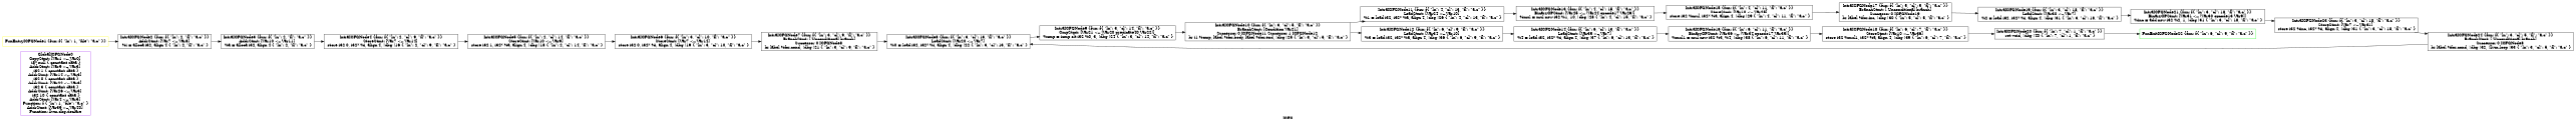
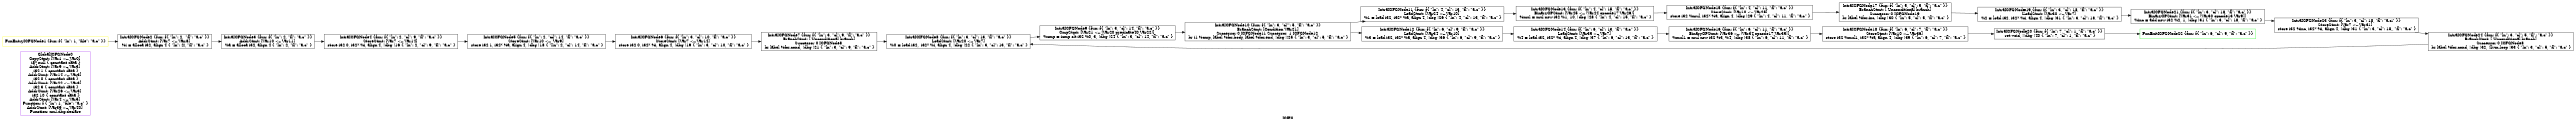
  digraph {
    label=ICFG
    rankdir=LR
    node [color=black shape=record]
    edge [style=solid]
-   n1 [color=purple label="{GlobalICFGNode0\nCopyStmt: [Var1 \<-- Var0]  \n i8* null \{ constant data \}\nAddrStmt: [Var9 \<-- Var3]  \n i32 1 \{ constant data \}\nAddrStmt: [Var14 \<-- Var3]  \n i32 0 \{ constant data \}\nAddrStmt: [Var22 \<-- Var3]  \n i32 3 \{ constant data \}\nAddrStmt: [Var26 \<-- Var3]  \n i32 10 \{ constant data \}\nAddrStmt: [Var4 \<-- Var5]  \nFunction: f \{ \"ln\": 1, \"file\": \"a.c\" \}\nAddrStmt: [Var39 \<-- Var40]  \nFunction: llvm.dbg.declare }"]
+   n1 [color=purple label="{GlobalICFGNode0\nCopyStmt: [Var1 \<-- Var0]  \n i8* null \{ constant data \}\nAddrStmt: [Var9 \<-- Var3]  \n i32 1 \{ constant data \}\nAddrStmt: [Var14 \<-- Var3]  \n i32 0 \{ constant data \}\nAddrStmt: [Var22 \<-- Var3]  \n i32 3 \{ constant data \}\nAddrStmt: [Var26 \<-- Var3]  \n i32 10 \{ constant data \}\nAddrStmt: [Var4 \<-- Var5]  \nFunction: f \{ \"ln\": 1, \"file\": \"a.c\" \}\nAddrStmt: [Var39 \<-- Var40]  \nFunction: mul.dbg.declare }"]
    n2 [color=yellow label="{FunEntryICFGNode1 \{fun: f\{ \"ln\": 1, \"file\": \"a.c\" \}\}}"]
    n3 [label="{IntraICFGNode2 \{fun: f\{ \"ln\": 2, \"fl\": \"a.c\" \}\}\nAddrStmt: [Var7 \<-- Var8]  \n   %i = alloca i32, align 4 \{ \"ln\": 2, \"fl\": \"a.c\" \}}"]
    n4 [label="{IntraICFGNode3 \{fun: f\{ \"ln\": 2, \"fl\": \"a.c\" \}\}\nAddrStmt: [Var10 \<-- Var11]  \n   %a = alloca i32, align 4 \{ \"ln\": 2, \"fl\": \"a.c\" \}}"]
    n5 [label="{IntraICFGNode4 \{fun: f\{ \"ln\": 2, \"cl\": 9, \"fl\": \"a.c\" \}\}\nStoreStmt: [Var7 \<-- Var14]  \n   store i32 0, i32* %i, align 4, !dbg !16 \{ \"ln\": 2, \"cl\": 9, \"fl\": \"a.c\" \}}"]
    n6 [label="{IntraICFGNode5 \{fun: f\{ \"ln\": 2, \"cl\": 14, \"fl\": \"a.c\" \}\}\nStoreStmt: [Var10 \<-- Var9]  \n   store i32 1, i32* %a, align 4, !dbg !18 \{ \"ln\": 2, \"cl\": 14, \"fl\": \"a.c\" \}}"]
    n7 [label="{IntraICFGNode6 \{fun: f\{ \"ln\": 3, \"cl\": 10, \"fl\": \"a.c\" \}\}\nStoreStmt: [Var7 \<-- Var14]  \n   store i32 0, i32* %i, align 4, !dbg !19 \{ \"ln\": 3, \"cl\": 10, \"fl\": \"a.c\" \}}"]
    n8 [label="{IntraICFGNode7 \{fun: f\{ \"ln\": 3, \"cl\": 9, \"fl\": \"a.c\" \}\}\nBranchStmt: [ Unconditional branch]\nSuccessor 0 ICFGNode8   \n   br label %for.cond, !dbg !21 \{ \"ln\": 3, \"cl\": 9, \"fl\": \"a.c\" \}}"]
    n9 [label="{IntraICFGNode8 \{fun: f\{ \"ln\": 3, \"cl\": 13, \"fl\": \"a.c\" \}\}\nLoadStmt: [Var20 \<-- Var7]  \n   %0 = load i32, i32* %i, align 4, !dbg !22 \{ \"ln\": 3, \"cl\": 13, \"fl\": \"a.c\" \}}"]
    n10 [label="{IntraICFGNode9 \{fun: f\{ \"ln\": 3, \"cl\": 14, \"fl\": \"a.c\" \}\}\nCmpStmt: [Var21 \<-- (Var20 predicate40 Var22)]  \n   %cmp = icmp slt i32 %0, 3, !dbg !24 \{ \"ln\": 3, \"cl\": 14, \"fl\": \"a.c\" \}}"]
    n11 [label="{IntraICFGNode10 \{fun: f\{ \"ln\": 3, \"cl\": 5, \"fl\": \"a.c\" \}\}\nBranchStmt: [Condition Var21]\nSuccessor 0 ICFGNode11   Successor 1 ICFGNode12   \n   br i1 %cmp, label %for.body, label %for.end, !dbg !25 \{ \"ln\": 3, \"cl\": 5, \"fl\": \"a.c\" \}}"]
    n12 [label="{IntraICFGNode11 \{fun: f\{ \"ln\": 4, \"cl\": 13, \"fl\": \"a.c\" \}\}\nLoadStmt: [Var24 \<-- Var10]  \n   %1 = load i32, i32* %a, align 4, !dbg !26 \{ \"ln\": 4, \"cl\": 13, \"fl\": \"a.c\" \}}"]
    n13 [label="{IntraICFGNode12 \{fun: f\{ \"ln\": 6, \"cl\": 9, \"fl\": \"a.c\" \}\}\nLoadStmt: [Var34 \<-- Var10]  \n   %3 = load i32, i32* %a, align 4, !dbg !36 \{ \"ln\": 6, \"cl\": 9, \"fl\": \"a.c\" \}}"]
    n14 [label="{IntraICFGNode13 \{fun: f\{ \"ln\": 4, \"cl\": 15, \"fl\": \"a.c\" \}\}\nBinaryOPStmt: [Var25 \<-- (Var24 opcode17 Var26)]  \n   %mul = mul nsw i32 %1, 10, !dbg !28 \{ \"ln\": 4, \"cl\": 15, \"fl\": \"a.c\" \}}"]
    n15 [label="{IntraICFGNode14 \{fun: f\{ \"ln\": 6, \"cl\": 13, \"fl\": \"a.c\" \}\}\nLoadStmt: [Var35 \<-- Var7]  \n   %4 = load i32, i32* %i, align 4, !dbg !37 \{ \"ln\": 6, \"cl\": 13, \"fl\": \"a.c\" \}}"]
    n16 [label="{IntraICFGNode15 \{fun: f\{ \"ln\": 4, \"cl\": 11, \"fl\": \"a.c\" \}\}\nStoreStmt: [Var10 \<-- Var25]  \n   store i32 %mul, i32* %a, align 4, !dbg !29 \{ \"ln\": 4, \"cl\": 11, \"fl\": \"a.c\" \}}"]
    n17 [label="{IntraICFGNode16 \{fun: f\{ \"ln\": 6, \"cl\": 11, \"fl\": \"a.c\" \}\}\nBinaryOPStmt: [Var36 \<-- (Var34 opcode17 Var35)]  \n   %mul1 = mul nsw i32 %3, %4, !dbg !38 \{ \"ln\": 6, \"cl\": 11, \"fl\": \"a.c\" \}}"]
    n18 [label="{IntraICFGNode17 \{fun: f\{ \"ln\": 5, \"cl\": 5, \"fl\": \"a.c\" \}\}\nBranchStmt: [ Unconditional branch]\nSuccessor 0 ICFGNode19   \n   br label %for.inc, !dbg !30 \{ \"ln\": 5, \"cl\": 5, \"fl\": \"a.c\" \}}"]
    n19 [label="{IntraICFGNode18 \{fun: f\{ \"ln\": 6, \"cl\": 7, \"fl\": \"a.c\" \}\}\nStoreStmt: [Var10 \<-- Var36]  \n   store i32 %mul1, i32* %a, align 4, !dbg !39 \{ \"ln\": 6, \"cl\": 7, \"fl\": \"a.c\" \}}"]
    n20 [label="{IntraICFGNode19 \{fun: f\{ \"ln\": 3, \"cl\": 18, \"fl\": \"a.c\" \}\}\nLoadStmt: [Var30 \<-- Var7]  \n   %2 = load i32, i32* %i, align 4, !dbg !31 \{ \"ln\": 3, \"cl\": 18, \"fl\": \"a.c\" \}}"]
    n21 [label="{IntraICFGNode20 \{fun: f\{ \"ln\": 7, \"cl\": 1, \"fl\": \"a.c\" \}\}\n   ret void, !dbg !40 \{ \"ln\": 7, \"cl\": 1, \"fl\": \"a.c\" \}}"]
    n22 [label="{IntraICFGNode21 \{fun: f\{ \"ln\": 3, \"cl\": 18, \"fl\": \"a.c\" \}\}\nBinaryOPStmt: [Var31 \<-- (Var30 opcode13 Var9)]  \n   %inc = add nsw i32 %2, 1, !dbg !31 \{ \"ln\": 3, \"cl\": 18, \"fl\": \"a.c\" \}}"]
    n23 [color=green label="{FunExitICFGNode22 \{fun: f\{ \"ln\": 6, \"cl\": 9, \"fl\": \"a.c\" \}\}}"]
    n24 [label="{IntraICFGNode23 \{fun: f\{ \"ln\": 3, \"cl\": 18, \"fl\": \"a.c\" \}\}\nStoreStmt: [Var7 \<-- Var31]  \n   store i32 %inc, i32* %i, align 4, !dbg !31 \{ \"ln\": 3, \"cl\": 18, \"fl\": \"a.c\" \}}"]
    n25 [label="{IntraICFGNode24 \{fun: f\{ \"ln\": 3, \"cl\": 5, \"fl\": \"a.c\" \}\}\nBranchStmt: [ Unconditional branch]\nSuccessor 0 ICFGNode8   \n   br label %for.cond, !dbg !32, !llvm.loop !33 \{ \"ln\": 3, \"cl\": 5, \"fl\": \"a.c\" \}}"]
    n2 -> n3
    n3 -> n4
    n4 -> n5
    n5 -> n6
    n6 -> n7
    n7 -> n8
    n8 -> n9
    n9 -> n10
    n10 -> n11
    n11 -> n12
    n11 -> n13
    n12 -> n14
    n13 -> n15
    n14 -> n16
    n15 -> n17
    n16 -> n18
    n17 -> n19
    n18 -> n20
    n19 -> n21
    n20 -> n22
    n21 -> n23
    n22 -> n24
    n24 -> n25
    n25 -> n9
  }
